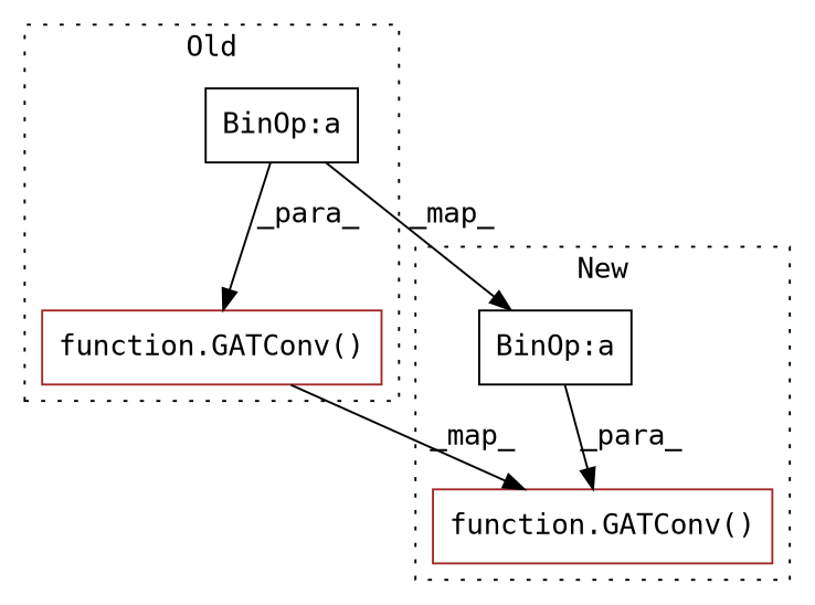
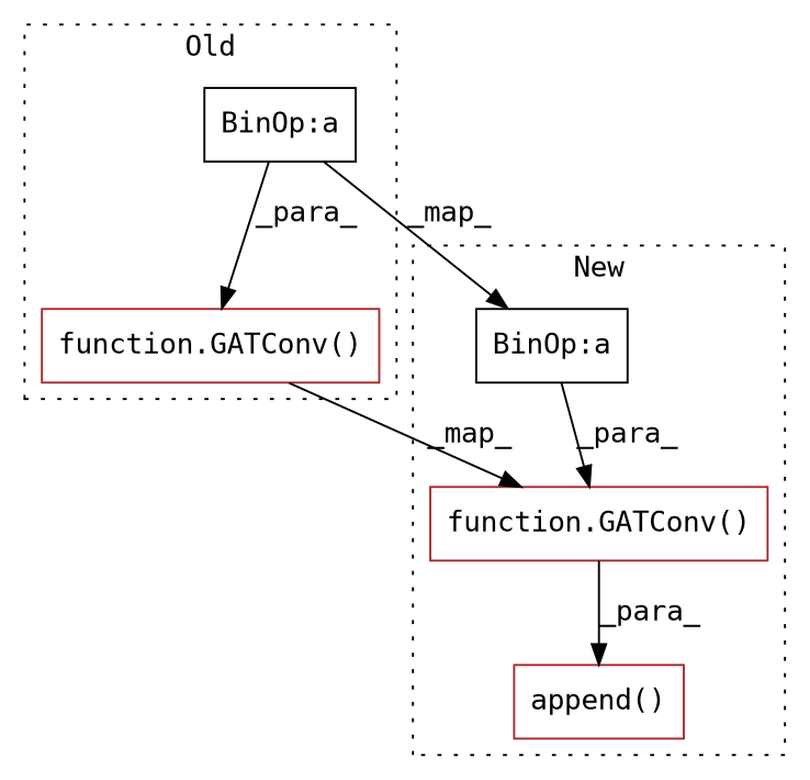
  digraph {
    fontname="DejaVu Sans Mono"
    node [a=75 l=3 shape=box color=brown fontname="DejaVu Sans Mono"]
    edge [fontname="DejaVu Sans Mono"]
    n1 [l="8,268" label="function.GATConv()" s="2184,2248"]
    n2 [a=82 label="BinOp:a" s=2203 color=black]
    n3 [l="8,252" label="function.GATConv()" s="2348,2412"]
    n4 [a=82 label="BinOp:a" s=2367 color=black]
+   n5 [l="12,1" label="append()" s="2336,2664"]
    subgraph cluster_1 {
      label=Old
      style=dotted
      n1
      n2
    }
    subgraph cluster_2 {
      label=New
      style=dotted
      n3
      n4
+     n5
    }
    n1 -> n3 [label=_map_]
    n2 -> n1 [label=_para_]
    n2 -> n4 [label=_map_]
+   n3 -> n5 [label=_para_]
    n4 -> n3 [label=_para_]
  }
